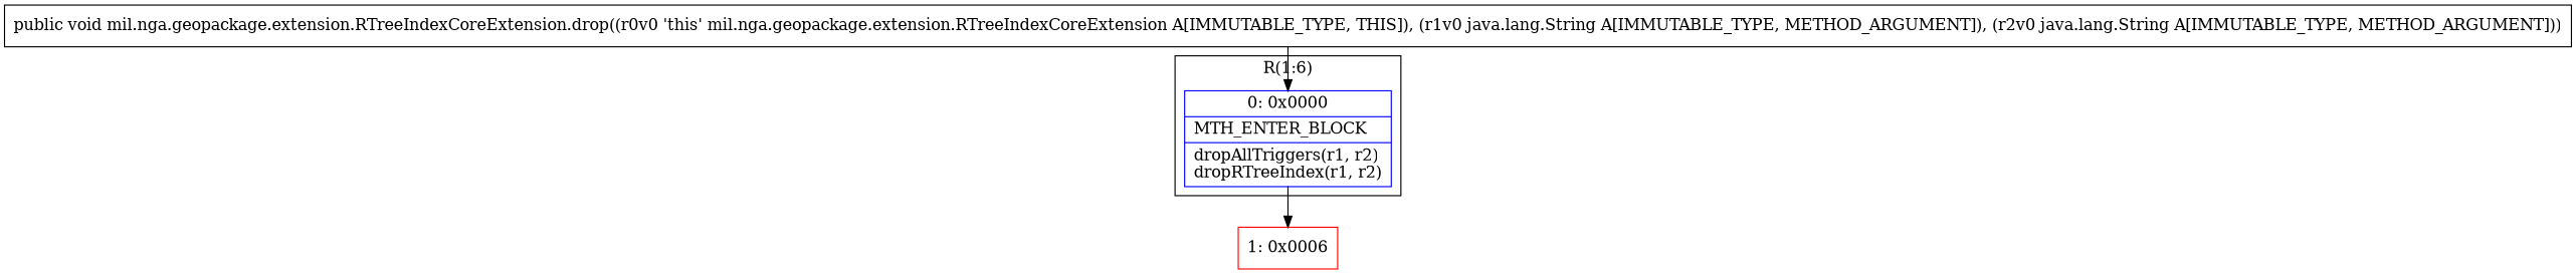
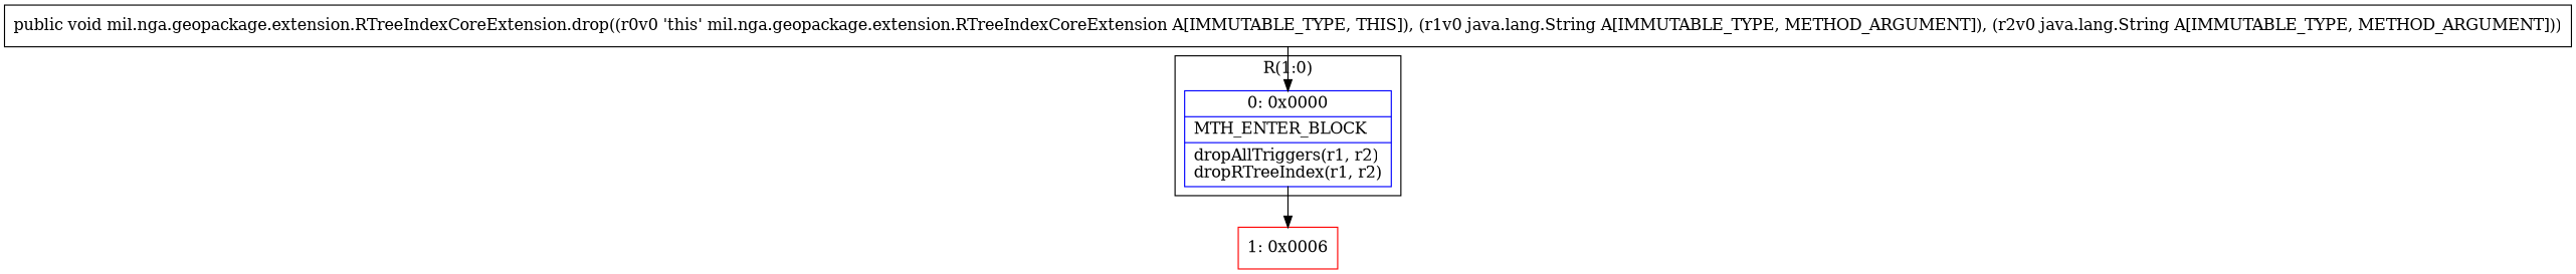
  digraph {
    node [shape=record]
    n1 [color=blue label="{0\:\ 0x0000|MTH_ENTER_BLOCK\l|dropAllTriggers(r1, r2)\ldropRTreeIndex(r1, r2)\l}"]
    n2 [color=red label="{1\:\ 0x0006}"]
    n3 [label="{public void mil.nga.geopackage.extension.RTreeIndexCoreExtension.drop((r0v0 'this' mil.nga.geopackage.extension.RTreeIndexCoreExtension A[IMMUTABLE_TYPE, THIS]), (r1v0 java.lang.String A[IMMUTABLE_TYPE, METHOD_ARGUMENT]), (r2v0 java.lang.String A[IMMUTABLE_TYPE, METHOD_ARGUMENT])) }"]
    subgraph cluster_1 {
-     label="R(1:6)"
+     label="R(1:0)"
      n1
    }
    n1 -> n2
    n3 -> n1
  }
